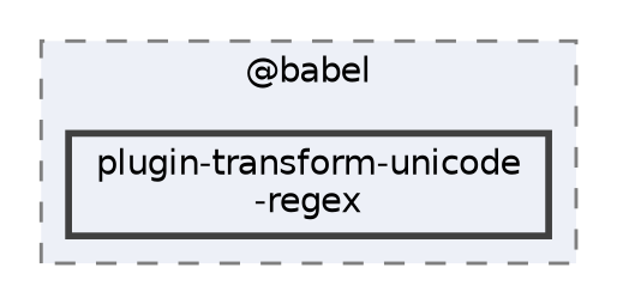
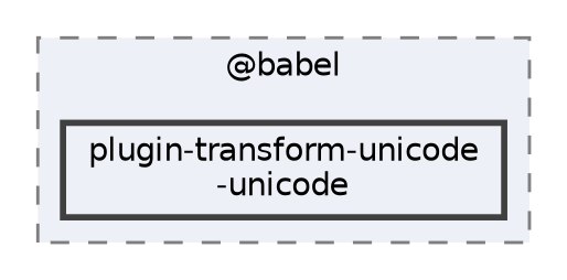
  digraph {
    compound=true
-   n1 [color=grey25 fillcolor="#edf0f7" fontname=Helvetica fontsize=10 height=0.2 label="plugin-transform-unicode\l-regex" shape=box style="filled,bold" width=0.4]
+   n1 [color=grey25 fillcolor="#edf0f7" fontname=Helvetica fontsize=10 height=0.2 label="plugin-transform-unicode\l-unicode" shape=box style="filled,bold" width=0.4]
    subgraph cluster_1 {
      bgcolor="#edf0f7"
      fontname=Helvetica
      fontsize=10
      label="@babel"
      pencolor=grey50
      style="filled,dashed"
      n1
    }
  }
